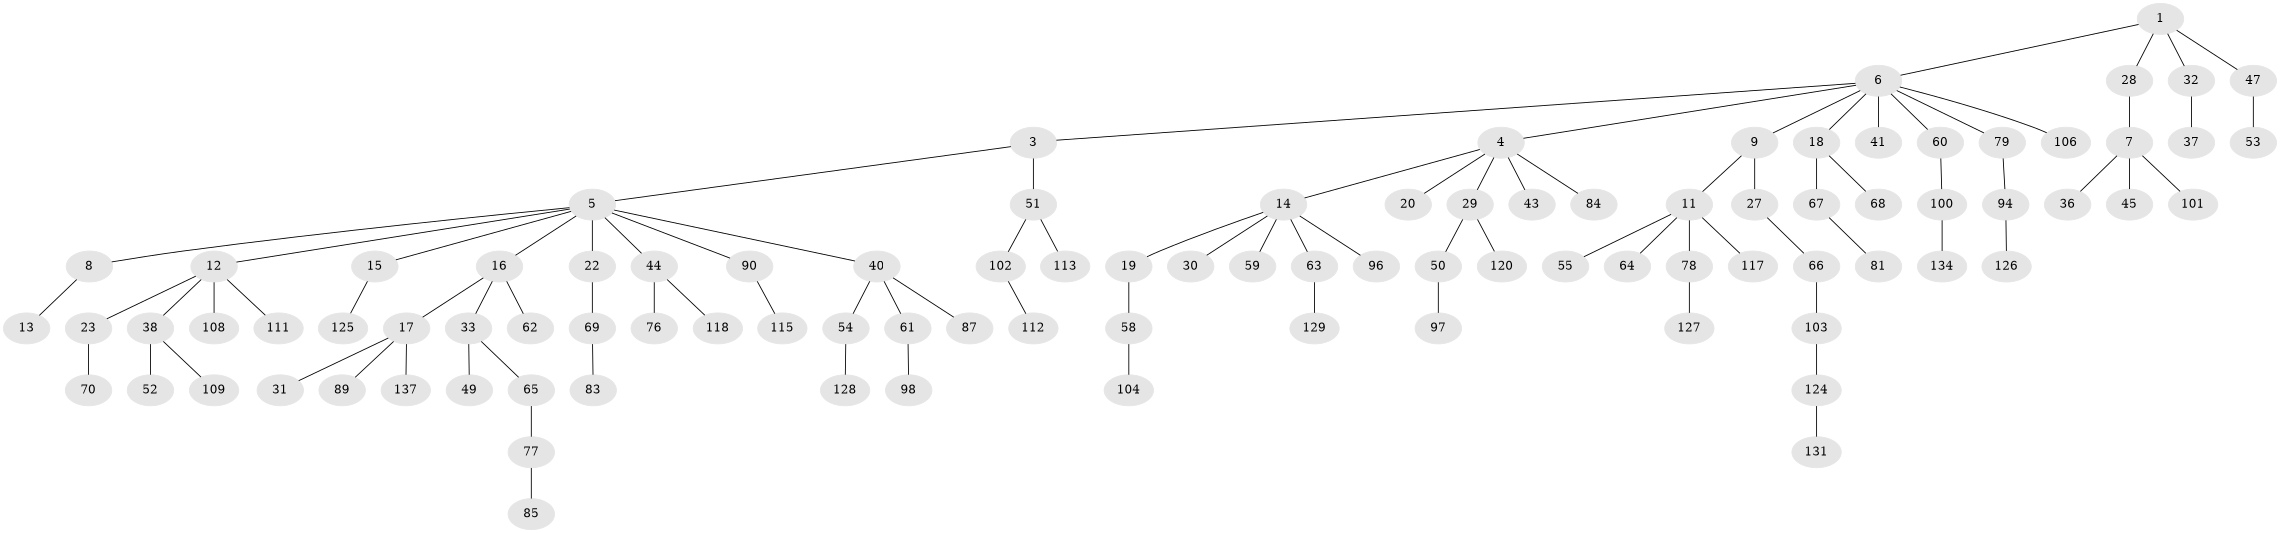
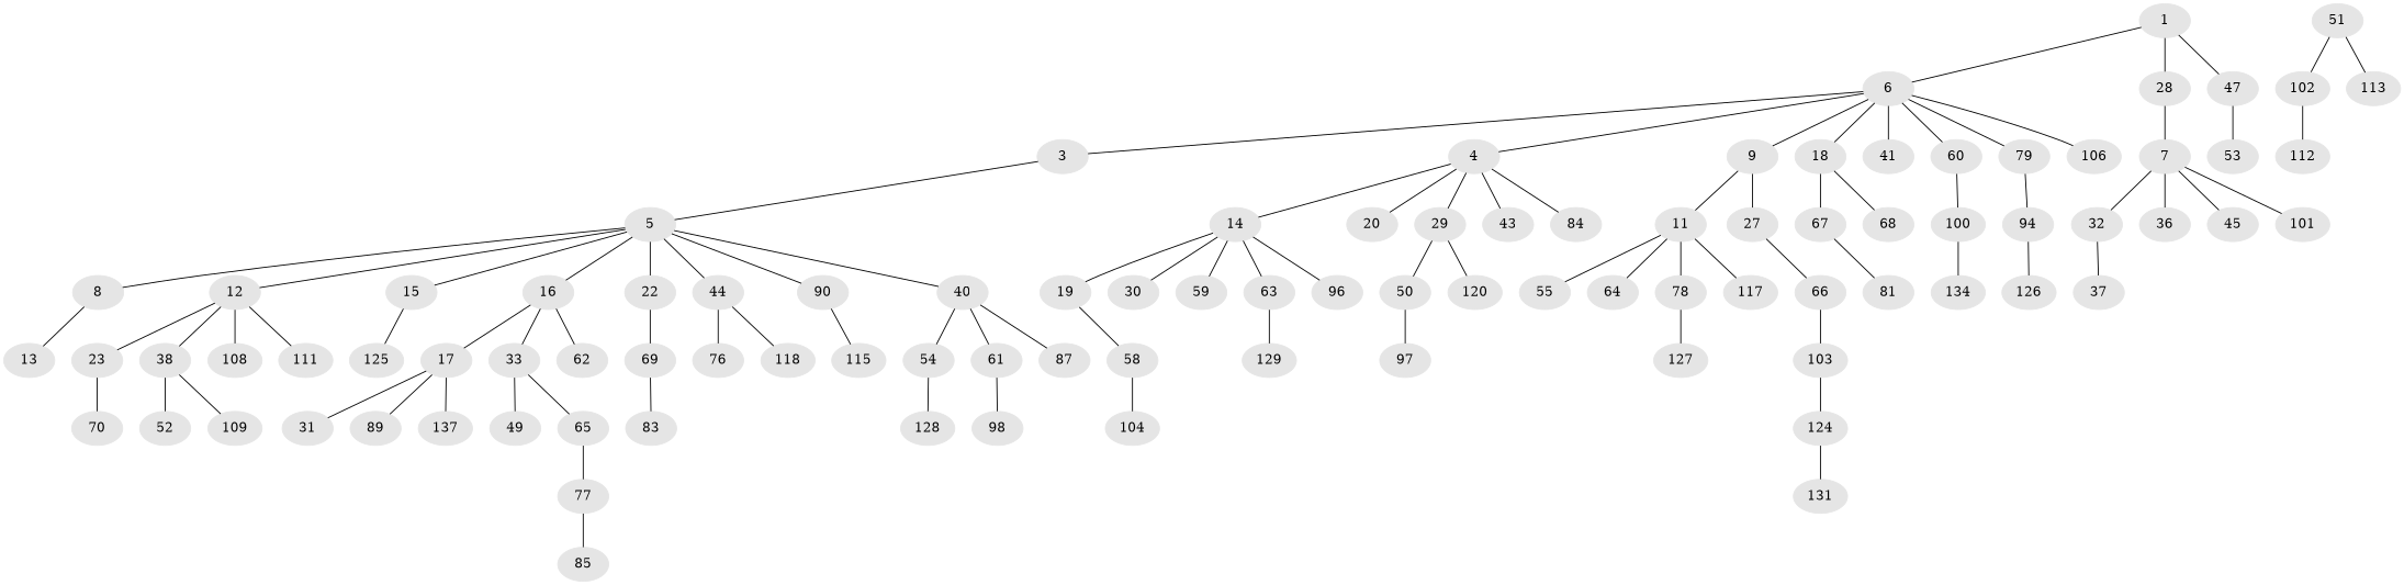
  graph {
    node [color=gray90 style=filled]
    1 [super="+6"]
    n2 [label=6 super="+91"]
    28
    32 [super="+92"]
    47
    3 [super="+35"]
    4 [super="+10"]
    9 [super="+56"]
    18 [super="+46"]
    41
    60
    79
    106 [super="+119"]
    7 [super="+39"]
    36 [super="+99"]
    45
    101
    37
    53 [super="+121"]
    5 [super="+24"]
    51 [super="+75"]
    14 [super="+114"]
    20
    29 [super="+48"]
    43
    84
    11 [super="+21"]
    27
    67
    68
    100 [super="+122"]
    94 [super="+105"]
    8
    12 [super="+123"]
    15 [super="+80"]
    16 [super="+135"]
    22
    44 [super="+58"]
    90
    40 [super="+110"]
    102
    113 [super="+133"]
    19 [super="+25"]
    30 [super="+73"]
    59
    63
    96
    50 [super="+95"]
    120
    13
    23 [super="+26"]
    38 [super="+71"]
    108
    111
    125
    17 [super="+34"]
    33 [super="+86"]
    62 [super="+107"]
    69 [super="+82"]
    76
    118
    115
    55 [super="+57"]
    64
    78
    117
    66 [super="+116"]
    127
    70
    52
    109 [super="+130"]
    n72 [label=58]
    129 [super="+138"]
    31 [super="+42"]
    89
    137
    49
    65 [super="+72"]
    81
    104
    54 [super="+93"]
    61 [super="+74"]
    87
    83
    103
    97
    77
    128
    98
    112 [super="+132"]
    134
    85
    124 [super="+136"]
    126
    131
    1 -- n2
    1 -- 28
-   1 -- 32
+   7 -- 32
    1 -- 47
    n2 -- 3
    n2 -- 4
    n2 -- 9
    n2 -- 18
    n2 -- 41
    n2 -- 60
    n2 -- 79
    n2 -- 106
    28 -- 7
    32 -- 37
    47 -- 53
    3 -- 5
-   3 -- 51
    4 -- 14
    4 -- 20
    4 -- 29
    4 -- 43
    4 -- 84
    9 -- 11
    9 -- 27
    18 -- 67
    18 -- 68
    60 -- 100
    79 -- 94
    7 -- 36
    7 -- 45
    7 -- 101
    5 -- 8
    5 -- 12
    5 -- 15
    5 -- 16
    5 -- 22
    5 -- 44
    5 -- 90
    5 -- 40
    51 -- 102
    51 -- 113
    14 -- 19
    14 -- 30
    14 -- 59
    14 -- 63
    14 -- 96
    29 -- 50
    29 -- 120
    11 -- 55
    11 -- 64
    11 -- 78
    11 -- 117
    27 -- 66
    67 -- 81
    100 -- 134
    94 -- 126
    8 -- 13
    12 -- 23
    12 -- 38
    12 -- 108
    12 -- 111
    15 -- 125
    16 -- 17
    16 -- 33
    16 -- 62
    22 -- 69
    44 -- 76
    44 -- 118
    90 -- 115
    40 -- 54
    40 -- 61
    40 -- 87
    102 -- 112
    19 -- n72
    63 -- 129
    50 -- 97
    23 -- 70
    38 -- 52
    38 -- 109
    17 -- 31
    17 -- 89
    17 -- 137
    33 -- 49
    33 -- 65
    69 -- 83
    78 -- 127
    66 -- 103
    n72 -- 104
    65 -- 77
    54 -- 128
    61 -- 98
    103 -- 124
    77 -- 85
    124 -- 131
  }
